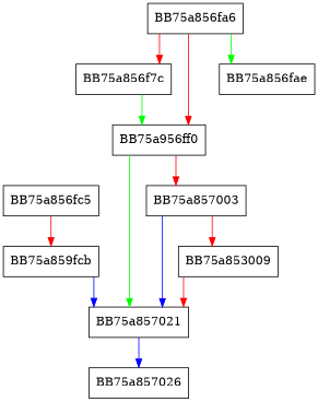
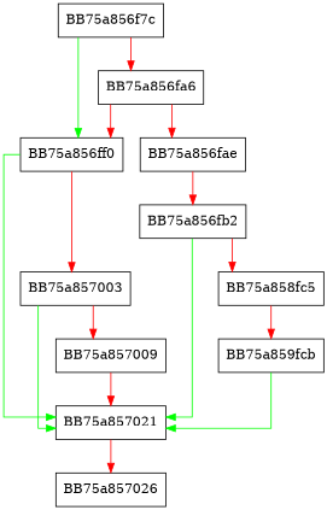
  digraph {
    splines=ortho
    node [shape=box]
    edge [color=red]
    BB75a856f7c
-   BB75a856ff0 [label=BB75a956ff0]
+   BB75a856ff0
    BB75a856fa6
    BB75a857021
    BB75a857003
    BB75a856fae
    BB75a857026
-   BB75a857009 [label=BB75a853009]
-   BB75a856fc5
+   BB75a857009
+   BB75a856fb2
+   BB75a856fc5 [label=BB75a858fc5]
    n11 [label=BB75a859fcb]
    BB75a856f7c -> BB75a856ff0 [color=green]
-   BB75a856fa6 -> BB75a856f7c
+   BB75a856f7c -> BB75a856fa6
    BB75a856ff0 -> BB75a857021 [color=green]
    BB75a856ff0 -> BB75a857003
    BB75a856fa6 -> BB75a856ff0
-   BB75a856fa6 -> BB75a856fae [color=green]
-   BB75a857021 -> BB75a857026 [color=blue]
-   BB75a857003 -> BB75a857021 [color=blue]
+   BB75a856fa6 -> BB75a856fae
+   BB75a857021 -> BB75a857026
+   BB75a857003 -> BB75a857021 [color=green]
    BB75a857003 -> BB75a857009
+   BB75a856fae -> BB75a856fb2
    BB75a857009 -> BB75a857021
+   BB75a856fb2 -> BB75a857021 [color=green]
+   BB75a856fb2 -> BB75a856fc5
    BB75a856fc5 -> n11
-   n11 -> BB75a857021 [color=blue]
+   n11 -> BB75a857021 [color=green]
  }
